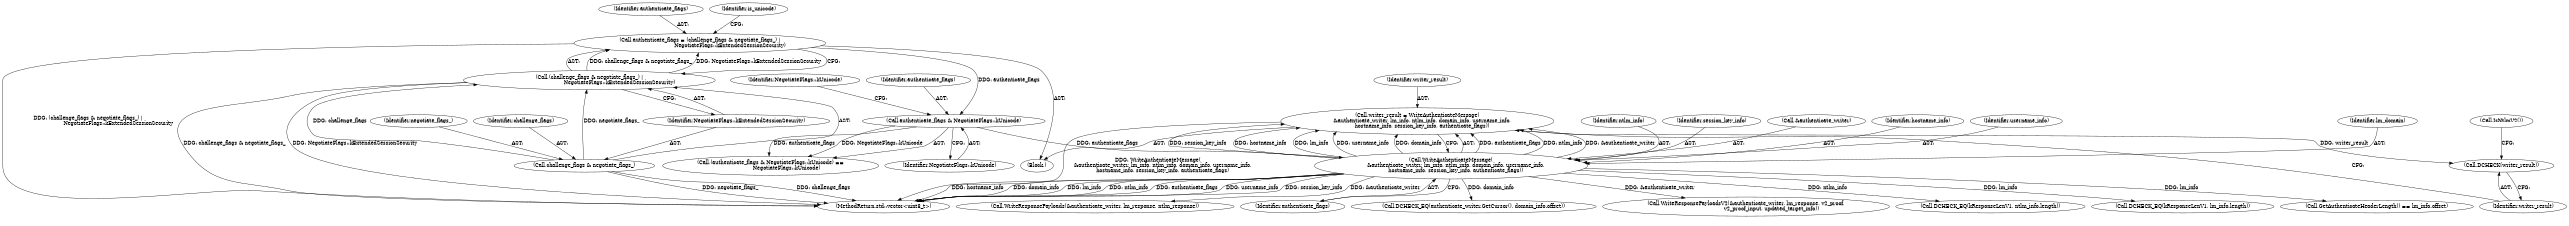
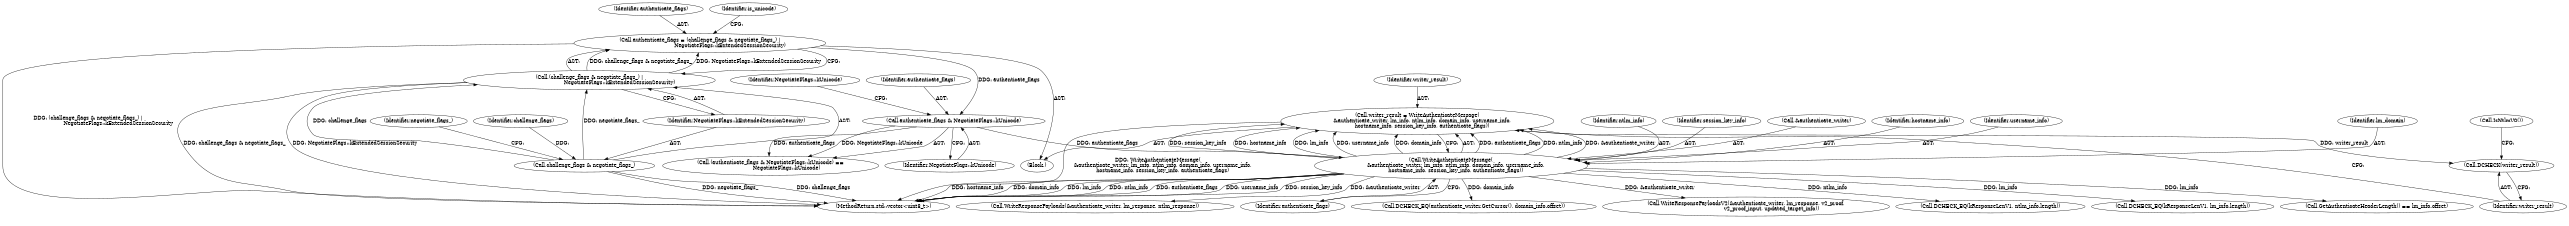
  digraph {
    n1 [label="(Call,writer_result = WriteAuthenticateMessage(\n      &authenticate_writer, lm_info, ntlm_info, domain_info, username_info,\n      hostname_info, session_key_info, authenticate_flags))"]
    n2 [label="(Call,WriteAuthenticateMessage(\n      &authenticate_writer, lm_info, ntlm_info, domain_info, username_info,\n      hostname_info, session_key_info, authenticate_flags))"]
    n3 [label="(Call,DCHECK(writer_result))"]
    n4 [label="(MethodReturn,std::vector<uint8_t>)"]
    n5 [label="(Block,)"]
    n6 [label="(Call,WriteResponsePayloads(&authenticate_writer, lm_response, ntlm_response))"]
    n7 [label="(Identifier,authenticate_flags)"]
    n8 [label="(Call,DCHECK_EQ(authenticate_writer.GetCursor(), domain_info.offset))"]
    n9 [label="(Call,WriteResponsePayloadsV2(&authenticate_writer, lm_response, v2_proof,\n                                v2_proof_input, updated_target_info))"]
    n10 [label="(Call,DCHECK_EQ(kResponseLenV1, ntlm_info.length))"]
    n11 [label="(Call,DCHECK_EQ(kResponseLenV1, lm_info.length))"]
    n12 [label="(Call,GetAuthenticateHeaderLength() == lm_info.offset)"]
    n13 [label="(Identifier,writer_result)"]
    n14 [label="(Call,authenticate_flags & NegotiateFlags::kUnicode)"]
    n15 [label="(Identifier,NegotiateFlags::kUnicode)"]
    n16 [label="(Call,(authenticate_flags & NegotiateFlags::kUnicode) ==\n                    NegotiateFlags::kUnicode)"]
    n17 [label="(Call,authenticate_flags = (challenge_flags & negotiate_flags_) |\n                                      NegotiateFlags::kExtendedSessionSecurity)"]
    n18 [label="(Call,(challenge_flags & negotiate_flags_) |\n                                      NegotiateFlags::kExtendedSessionSecurity)"]
    n19 [label="(Identifier,NegotiateFlags::kExtendedSessionSecurity)"]
    n20 [label="(Call,challenge_flags & negotiate_flags_)"]
    n21 [label="(Identifier,negotiate_flags_)"]
    n22 [label="(Identifier,ntlm_info)"]
    n23 [label="(Identifier,authenticate_flags)"]
    n24 [label="(Identifier,writer_result)"]
    n25 [label="(Identifier,session_key_info)"]
    n26 [label="(Call,&authenticate_writer)"]
    n27 [label="(Identifier,hostname_info)"]
    n28 [label="(Identifier,NegotiateFlags::kUnicode)"]
-   n29 [label="(Call,IsNtlmV2())"]
+   n29 [label="(Call,IsNtlmV0())"]
    n30 [label="(Identifier,authenticate_flags)"]
    n31 [label="(Identifier,username_info)"]
    n32 [label="(Identifier,challenge_flags)"]
    n33 [label="(Identifier,is_unicode)"]
    n34 [label="(Identifier,lm_domain)"]
    n1 -> n2 [label="CFG: "]
    n1 -> n3 [label="DDG: writer_result"]
    n1 -> n4 [label="DDG: WriteAuthenticateMessage(\n      &authenticate_writer, lm_info, ntlm_info, domain_info, username_info,\n      hostname_info, session_key_info, authenticate_flags)"]
    n1 -> n5 [label="AST: "]
    n2 -> n1 [label="AST: "]
    n2 -> n1 [label="DDG: authenticate_flags"]
    n2 -> n1 [label="DDG: ntlm_info"]
    n2 -> n1 [label="DDG: &authenticate_writer"]
    n2 -> n1 [label="DDG: session_key_info"]
    n2 -> n1 [label="DDG: hostname_info"]
    n2 -> n1 [label="DDG: lm_info"]
    n2 -> n1 [label="DDG: username_info"]
    n2 -> n1 [label="DDG: domain_info"]
    n2 -> n4 [label="DDG: domain_info"]
    n2 -> n4 [label="DDG: lm_info"]
    n2 -> n4 [label="DDG: ntlm_info"]
    n2 -> n4 [label="DDG: authenticate_flags"]
    n2 -> n4 [label="DDG: username_info"]
    n2 -> n4 [label="DDG: session_key_info"]
    n2 -> n4 [label="DDG: hostname_info"]
    n2 -> n6 [label="DDG: &authenticate_writer"]
    n2 -> n7 [label="CFG: "]
    n2 -> n8 [label="DDG: domain_info"]
    n2 -> n9 [label="DDG: &authenticate_writer"]
    n2 -> n10 [label="DDG: ntlm_info"]
    n2 -> n11 [label="DDG: lm_info"]
    n2 -> n12 [label="DDG: lm_info"]
    n3 -> n13 [label="CFG: "]
    n7 -> n2 [label="AST: "]
    n13 -> n1 [label="CFG: "]
    n13 -> n3 [label="AST: "]
    n14 -> n2 [label="DDG: authenticate_flags"]
    n14 -> n15 [label="CFG: "]
    n14 -> n16 [label="AST: "]
    n14 -> n16 [label="DDG: authenticate_flags"]
    n14 -> n16 [label="DDG: NegotiateFlags::kUnicode"]
    n15 -> n14 [label="AST: "]
    n17 -> n4 [label="DDG: (challenge_flags & negotiate_flags_) |\n                                      NegotiateFlags::kExtendedSessionSecurity"]
    n17 -> n5 [label="AST: "]
    n17 -> n14 [label="DDG: authenticate_flags"]
    n17 -> n18 [label="CFG: "]
    n18 -> n4 [label="DDG: challenge_flags & negotiate_flags_"]
    n18 -> n4 [label="DDG: NegotiateFlags::kExtendedSessionSecurity"]
    n18 -> n17 [label="AST: "]
    n18 -> n17 [label="DDG: challenge_flags & negotiate_flags_"]
    n18 -> n17 [label="DDG: NegotiateFlags::kExtendedSessionSecurity"]
    n18 -> n19 [label="CFG: "]
    n19 -> n18 [label="AST: "]
    n19 -> n20 [label="AST: "]
    n20 -> n4 [label="DDG: negotiate_flags_"]
    n20 -> n4 [label="DDG: challenge_flags"]
    n20 -> n18 [label="AST: "]
    n20 -> n18 [label="DDG: challenge_flags"]
    n20 -> n18 [label="DDG: negotiate_flags_"]
-   n21 -> n20 [label="AST: "]
+   n21 -> n20 [label="CFG: "]
    n22 -> n2 [label="AST: "]
    n23 -> n17 [label="AST: "]
    n24 -> n1 [label="AST: "]
    n25 -> n2 [label="AST: "]
    n26 -> n2 [label="AST: "]
    n27 -> n2 [label="AST: "]
    n28 -> n14 [label="CFG: "]
    n29 -> n3 [label="CFG: "]
    n30 -> n14 [label="AST: "]
    n31 -> n2 [label="AST: "]
-   n32 -> n20 [label="AST: "]
+   n32 -> n20 [label="DDG: "]
    n33 -> n17 [label="CFG: "]
    n34 -> n2 [label="AST: "]
  }
